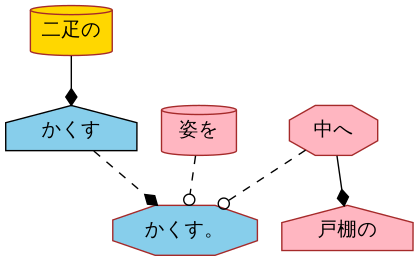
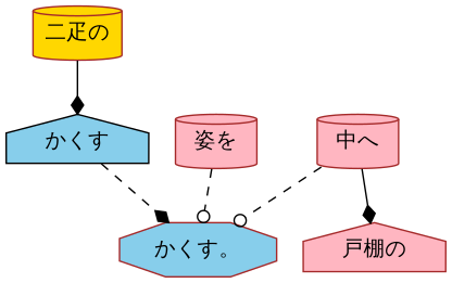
  digraph {
    node [color=brown fillcolor=lightpink shape=cylinder style=filled]
    edge [arrowhead=diamond style=dashed]
    n1 [fillcolor=gold label="二疋の"]
    n2 [color=black fillcolor=skyblue label="かくす" shape=house]
    n3 [fillcolor=skyblue label="かくす。" shape=octagon]
    n4 [label="戸棚の" shape=house]
-   n5 [label="中へ" shape=octagon]
+   n5 [label="中へ"]
    n6 [label="姿を"]
    n1 -> n2 [style=solid]
    n2 -> n3
    n5 -> n3 [arrowhead=odot]
    n5 -> n4 [style=solid]
    n6 -> n3 [arrowhead=odot]
  }
